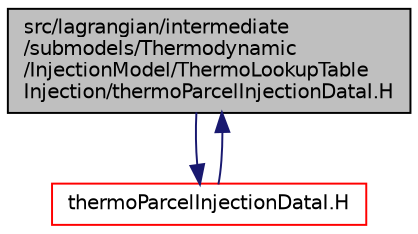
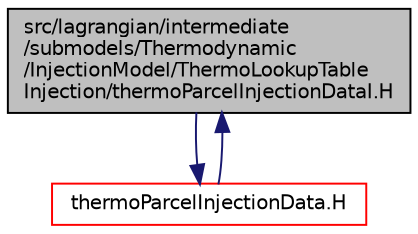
  digraph {
    node [fontname=Helvetica fontsize=10 shape=record]
    edge [color=midnightblue fontname=Helvetica fontsize=10 labelfontname=Helvetica labelfontsize=10 style=solid]
    n1 [color=black fillcolor=grey75 fontcolor=black height=0.2 label="src/lagrangian/intermediate\l/submodels/Thermodynamic\l/InjectionModel/ThermoLookupTable\lInjection/thermoParcelInjectionDataI.H" style=filled width=0.4]
-   n2 [color=red height=0.2 label="thermoParcelInjectionDataI.H" width=0.4]
+   n2 [color=red height=0.2 label="thermoParcelInjectionData.H" width=0.4]
    n1 -> n2
    n2 -> n1
  }
